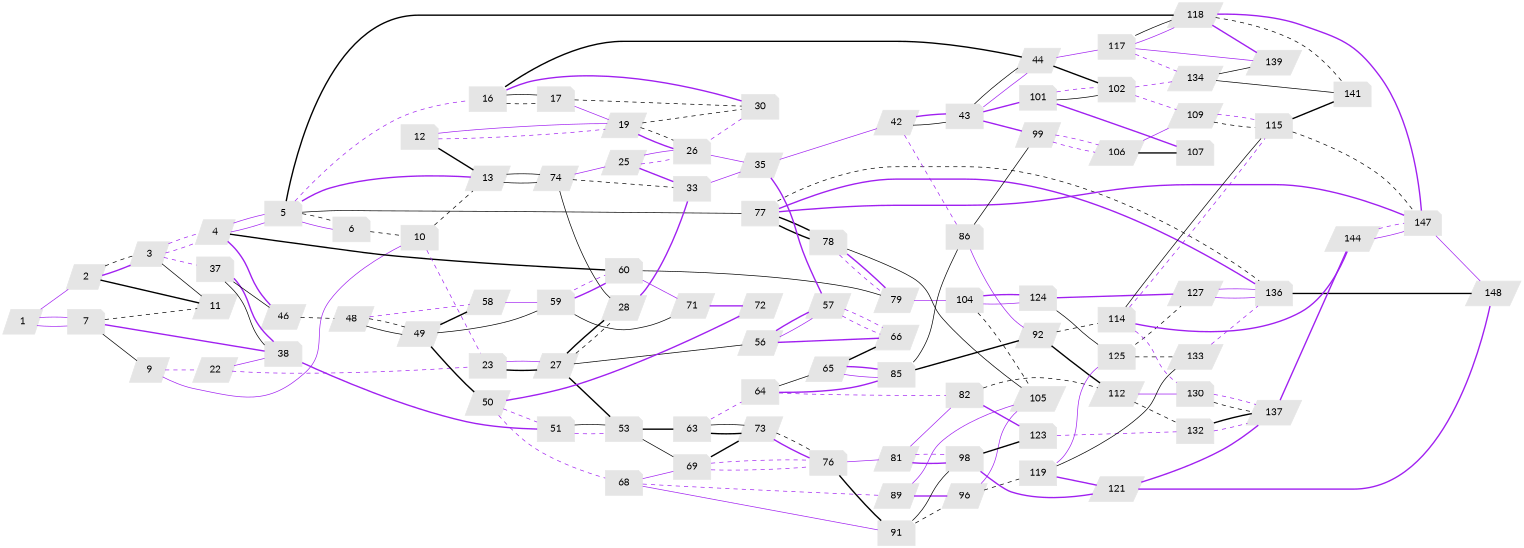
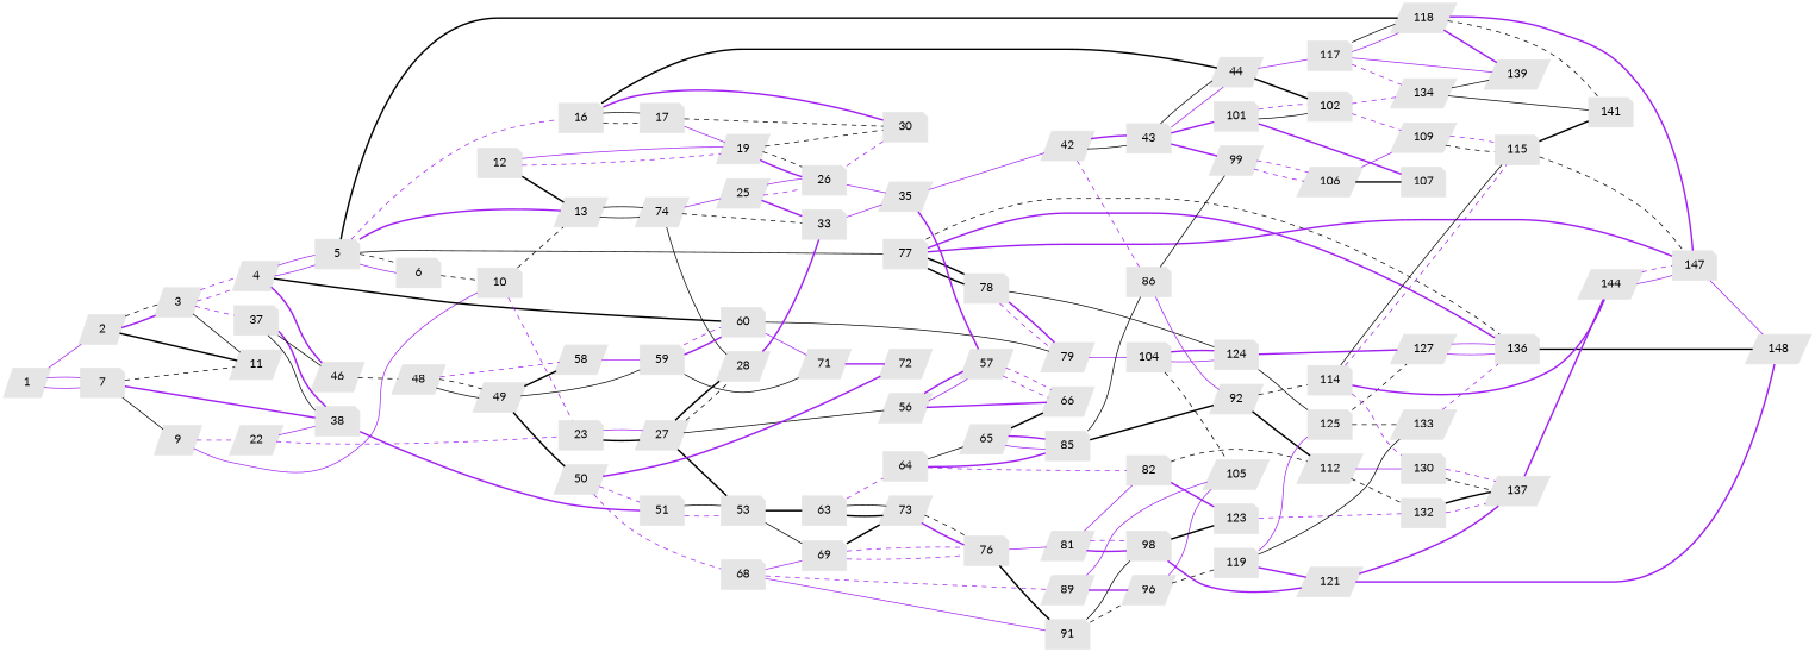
  graph {
    fontname=Lato
    rankdir=LR
    node [color=gray90 fontname=Lato shape=parallelogram style=filled]
    edge [color=purple fontname=Lato style=solid]
    1
    2
    7 [shape=note super="+8"]
    3 [super="+36"]
    11
    9
    38 [shape=note super="+40"]
    4 [super="+45"]
    37 [shape=note]
    5 [shape=note super="+15"]
    46 [super="+47"]
    60 [shape=note super="+74"]
    6 [shape=note]
    13 [super="+14"]
    16 [shape=note super="+39"]
    77 [shape=note]
    118 [super="+146"]
    48 [super="+52"]
    71 [super="+75"]
    79 [super="+94"]
    10 [shape=note super="+21"]
    n22 [label=74 super="+29"]
    17 [shape=note super="+18"]
    30 [shape=note super="+32"]
    44 [super="+103"]
    78 [shape=note]
    136 [shape=note super="+142"]
    147 [shape=note super="+149"]
    141 [shape=note]
    139
    23 [shape=note]
    22
    51 [shape=note]
    27 [super="+55"]
    12 [shape=note]
    19 [super="+20"]
    26 [shape=note super="+31"]
    25
    28
    33 [shape=note super="+34"]
    102 [shape=note super="+110"]
    117 [shape=note super="+135"]
    35 [super="+41"]
    53 [shape=note super="+54"]
    56
    42
    57
    63 [shape=note]
    69 [shape=note super="+70"]
    66
    43 [shape=note super="+100"]
    86 [shape=note super="+93"]
    99
    101 [shape=note]
    92 [super="+113"]
    106 [super="+108"]
    107 [shape=note]
    109
    134 [super="+138"]
    49 [super="+61"]
    58
    50 [super="+67"]
    59 [shape=note super="+62"]
    68 [shape=note super="+90"]
    72 [super="+84"]
    89 [super="+95"]
    91 [shape=note super="+97"]
    64 [shape=note super="+83"]
    73
    76 [shape=note super="+80"]
    104 [shape=note]
    65
    82 [shape=note super="+111"]
    85 [shape=note super="+87"]
    112 [super="+129"]
    123 [shape=note]
    96 [super="+116"]
    105
    98 [shape=note super="+122"]
    81
    124 [shape=note super="+126"]
    148
    125 [shape=note super="+128"]
    127
    121 [super="+145"]
    130 [shape=note]
    132 [shape=note]
    114 [shape=note super="+131"]
    119 [shape=note super="+120"]
    115 [shape=note super="+140"]
    144
    133
    137 [super="+143"]
    1 -- 2
    1 -- 7
    1 -- 7
    2 -- 3 [style=bold]
    2 -- 3 [color=black style=dashed]
    2 -- 11 [color=black style=bold]
    7 -- 11 [color=black style=dashed]
    7 -- 9 [color=black]
    7 -- 38 [style=bold]
    3 -- 11 [color=black]
    3 -- 4 [style=dashed]
    3 -- 4 [style=dashed]
    3 -- 37 [style=dashed]
    9 -- 10
    9 -- 22 [style=dashed]
    38 -- 51 [style=bold]
    4 -- 5
    4 -- 5
    4 -- 46 [style=bold]
    4 -- 60 [color=black style=bold]
    37 -- 38 [color=black]
    37 -- 38 [style=bold]
    37 -- 46 [color=black]
    5 -- 6
    5 -- 6 [color=black style=dashed]
    5 -- 13 [style=bold]
    5 -- 16 [style=dashed]
    5 -- 77 [color=black]
    5 -- 118 [color=black style=bold]
    46 -- 48 [color=black style=dashed weight=2]
    60 -- 71
    60 -- 79 [color=black]
    6 -- 10 [color=black style=dashed]
    13 -- n22 [color=black]
    13 -- n22 [color=black]
    16 -- 17 [color=black style=dashed]
    16 -- 17 [color=black]
    16 -- 30 [style=bold]
    16 -- 44 [color=black style=bold]
    77 -- 78 [color=black style=bold]
    77 -- 78 [color=black style=bold]
    77 -- 136 [style=bold]
    77 -- 136 [color=black style=dashed]
    77 -- 147 [style=bold]
    118 -- 147 [style=bold]
    118 -- 141 [color=black style=dashed]
    118 -- 139 [style=bold]
    48 -- 49 [color=black]
    48 -- 49 [color=black style=dashed]
    48 -- 58 [style=dashed]
    71 -- 72 [style=bold weight=2]
    79 -- 104
    10 -- 13 [color=black style=dashed]
    10 -- 23 [style=dashed]
    n22 -- 25
    n22 -- 28 [color=black]
    n22 -- 33 [color=black style=dashed]
    17 -- 30 [color=black style=dashed]
    17 -- 19
    44 -- 102 [color=black style=bold]
    44 -- 117
    78 -- 79 [style=dashed]
    78 -- 79 [style=bold]
-   78 -- 105 [color=black]
+   78 -- 124 [color=black]
    136 -- 148 [color=black style=bold]
    147 -- 148
    23 -- 27 [color=black style=bold]
    23 -- 27
    22 -- 38
    22 -- 23 [style=dashed]
    51 -- 53 [style=dashed]
    51 -- 53 [color=black]
    27 -- 28 [color=black style=dashed]
    27 -- 28 [color=black style=bold]
    27 -- 53 [color=black style=bold]
    27 -- 56 [color=black]
    12 -- 13 [color=black style=bold]
    12 -- 19 [style=dashed]
    12 -- 19
    19 -- 30 [color=black style=dashed]
    19 -- 26 [style=bold]
    19 -- 26 [color=black style=dashed]
    26 -- 30 [style=dashed]
    26 -- 35
    25 -- 26 [style=dashed]
    25 -- 26
    25 -- 33 [style=bold]
    28 -- 33 [style=bold]
    33 -- 35
    102 -- 109 [style=dashed]
    102 -- 134 [style=dashed]
    117 -- 118
    117 -- 118 [color=black]
    117 -- 139
    117 -- 134 [style=dashed]
    35 -- 42
    35 -- 57 [style=bold]
    53 -- 63 [color=black style=bold]
    53 -- 69 [color=black]
    56 -- 57
    56 -- 57 [style=bold]
    56 -- 66 [style=bold]
    42 -- 43 [color=black]
    42 -- 43 [style=bold]
    42 -- 86 [style=dashed]
    57 -- 66 [style=dashed]
    57 -- 66 [style=dashed]
    63 -- 64 [style=dashed]
    63 -- 73 [color=black style=bold]
    63 -- 73 [color=black]
    69 -- 73 [color=black style=bold]
    69 -- 76 [style=dashed]
    69 -- 76 [style=dashed]
    43 -- 44
    43 -- 44 [color=black]
    43 -- 99 [style=bold]
    43 -- 101 [style=bold]
    86 -- 99 [color=black]
    86 -- 92
    99 -- 106 [style=dashed]
    99 -- 106 [style=dashed]
    101 -- 102 [color=black]
    101 -- 102 [style=dashed]
    101 -- 107 [style=bold]
    92 -- 112 [color=black style=bold]
    92 -- 114 [color=black style=dashed]
    106 -- 107 [color=black style=bold weight=2]
    106 -- 109
    109 -- 115 [color=black style=dashed]
    109 -- 115 [style=dashed]
    134 -- 141 [color=black]
    134 -- 139 [color=black]
    49 -- 58 [color=black style=bold]
    49 -- 50 [color=black style=bold]
    49 -- 59 [color=black]
    58 -- 59
    50 -- 51 [style=dashed]
    50 -- 68 [style=dashed]
    50 -- 72 [style=bold]
    59 -- 60 [style=bold]
    59 -- 60 [style=dashed]
    59 -- 71 [color=black]
    68 -- 69
    68 -- 89 [style=dashed]
    68 -- 91
    89 -- 96 [style=bold]
    89 -- 105
    91 -- 96 [color=black style=dashed]
    91 -- 98 [color=black]
    64 -- 65 [color=black]
    64 -- 82 [style=dashed]
    64 -- 85 [style=bold]
    73 -- 76 [style=bold]
    73 -- 76 [color=black style=dashed]
    76 -- 91 [color=black style=bold]
    76 -- 81
    104 -- 105 [color=black style=dashed]
    104 -- 124
    104 -- 124 [style=bold]
    65 -- 66 [color=black style=bold]
    65 -- 85
    65 -- 85 [style=bold]
    82 -- 112 [color=black style=dashed]
    82 -- 123 [style=bold]
    85 -- 86 [color=black]
    85 -- 92 [color=black style=bold]
    112 -- 130
    112 -- 132 [color=black style=dashed]
    123 -- 132 [style=dashed]
    96 -- 105
    96 -- 119 [color=black style=dashed]
    98 -- 123 [color=black style=bold]
    98 -- 121 [style=bold]
    81 -- 82
    81 -- 98 [style=bold]
    81 -- 98 [style=dashed]
    124 -- 125 [color=black]
    124 -- 127 [style=bold]
    125 -- 127 [color=black style=dashed]
    125 -- 133 [color=black style=dashed]
    127 -- 136
    127 -- 136
    121 -- 148 [style=bold]
    121 -- 137 [style=bold]
    130 -- 137 [color=black style=dashed]
    130 -- 137 [style=dashed]
    132 -- 137 [style=dashed]
    132 -- 137 [color=black style=bold]
    114 -- 130 [style=dashed]
    114 -- 115 [style=dashed]
    114 -- 115 [color=black]
    114 -- 144 [style=bold]
    119 -- 125
    119 -- 121 [style=bold]
    119 -- 133 [color=black]
    115 -- 147 [color=black style=dashed]
    115 -- 141 [color=black style=bold]
    144 -- 147
    144 -- 147 [style=dashed]
    133 -- 136 [style=dashed]
    137 -- 144 [style=bold]
  }
